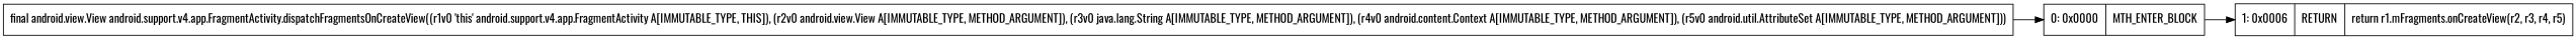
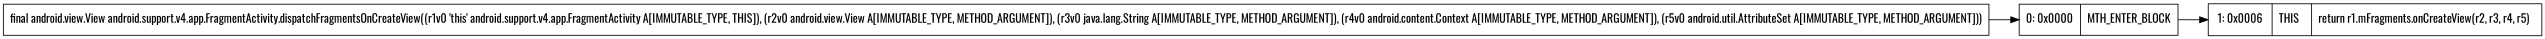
  digraph {
    rankdir=LR
    fontname=Oswald
    node [shape=record fontname=Oswald]
    edge [fontname=Oswald]
    n1 [label="{0\:\ 0x0000|MTH_ENTER_BLOCK\l}"]
-   n2 [label="{1\:\ 0x0006|RETURN\l|return r1.mFragments.onCreateView(r2, r3, r4, r5)\l}"]
+   n2 [label="{1\:\ 0x0006|THIS\l|return r1.mFragments.onCreateView(r2, r3, r4, r5)\l}"]
    n3 [label="{final android.view.View android.support.v4.app.FragmentActivity.dispatchFragmentsOnCreateView((r1v0 'this' android.support.v4.app.FragmentActivity A[IMMUTABLE_TYPE, THIS]), (r2v0 android.view.View A[IMMUTABLE_TYPE, METHOD_ARGUMENT]), (r3v0 java.lang.String A[IMMUTABLE_TYPE, METHOD_ARGUMENT]), (r4v0 android.content.Context A[IMMUTABLE_TYPE, METHOD_ARGUMENT]), (r5v0 android.util.AttributeSet A[IMMUTABLE_TYPE, METHOD_ARGUMENT])) }"]
    n1 -> n2
    n3 -> n1
  }
